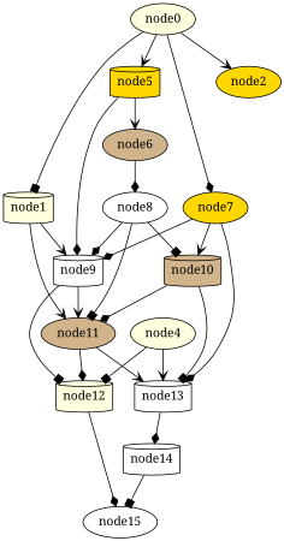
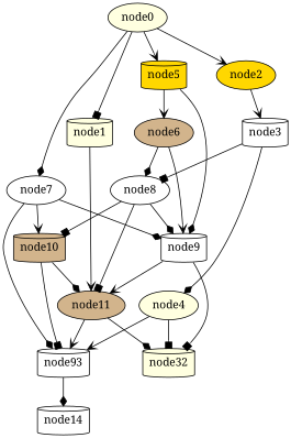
  digraph {
    fontname="Noto Serif"
    node [fillcolor=white fontname="Noto Serif" shape=ellipse style=filled]
    edge [arrowhead=diamond fontname="Noto Serif"]
-   node15
    node14 [shape=cylinder]
-   node13 [shape=cylinder]
-   node12 [fillcolor=lightyellow shape=cylinder]
+   node13 [shape=cylinder label=node93]
+   node12 [fillcolor=lightyellow shape=cylinder label=node32]
    node11 [fillcolor=tan]
    node10 [fillcolor=tan shape=cylinder]
    node9 [shape=cylinder]
    node8
-   node7 [fillcolor=gold]
+   node7
    node6 [fillcolor=tan]
    node5 [fillcolor=gold shape=cylinder]
    node4 [fillcolor=lightyellow]
+   node3 [shape=cylinder]
    node2 [fillcolor=gold]
    node1 [fillcolor=lightyellow shape=cylinder]
    node0 [fillcolor=lightyellow]
-   node14 -> node15 [arrowhead=box]
    node13 -> node14
-   node12 -> node15
    node11 -> node13 [arrowhead=vee]
    node11 -> node12
    node10 -> node13 [arrowhead=box]
    node10 -> node11
    node9 -> node12 [arrowhead=box]
    node9 -> node11 [arrowhead=vee]
    node8 -> node11 [arrowhead=box]
    node8 -> node10 [arrowhead=box]
    node8 -> node9
    node7 -> node13
    node7 -> node10 [arrowhead=vee]
    node7 -> node9
-   node1 -> node9 [arrowhead=vee]
+   node6 -> node9 [arrowhead=vee]
    node6 -> node8
    node5 -> node9
    node5 -> node6 [arrowhead=vee]
    node4 -> node13 [arrowhead=vee]
    node4 -> node12 [arrowhead=box]
+   node3 -> node8 [arrowhead=box]
+   node3 -> node4
+   node2 -> node3 [arrowhead=vee]
    node1 -> node11 [arrowhead=vee]
    node0 -> node7
    node0 -> node5 [arrowhead=vee]
    node0 -> node2 [arrowhead=vee]
    node0 -> node1 [arrowhead=box]
  }
